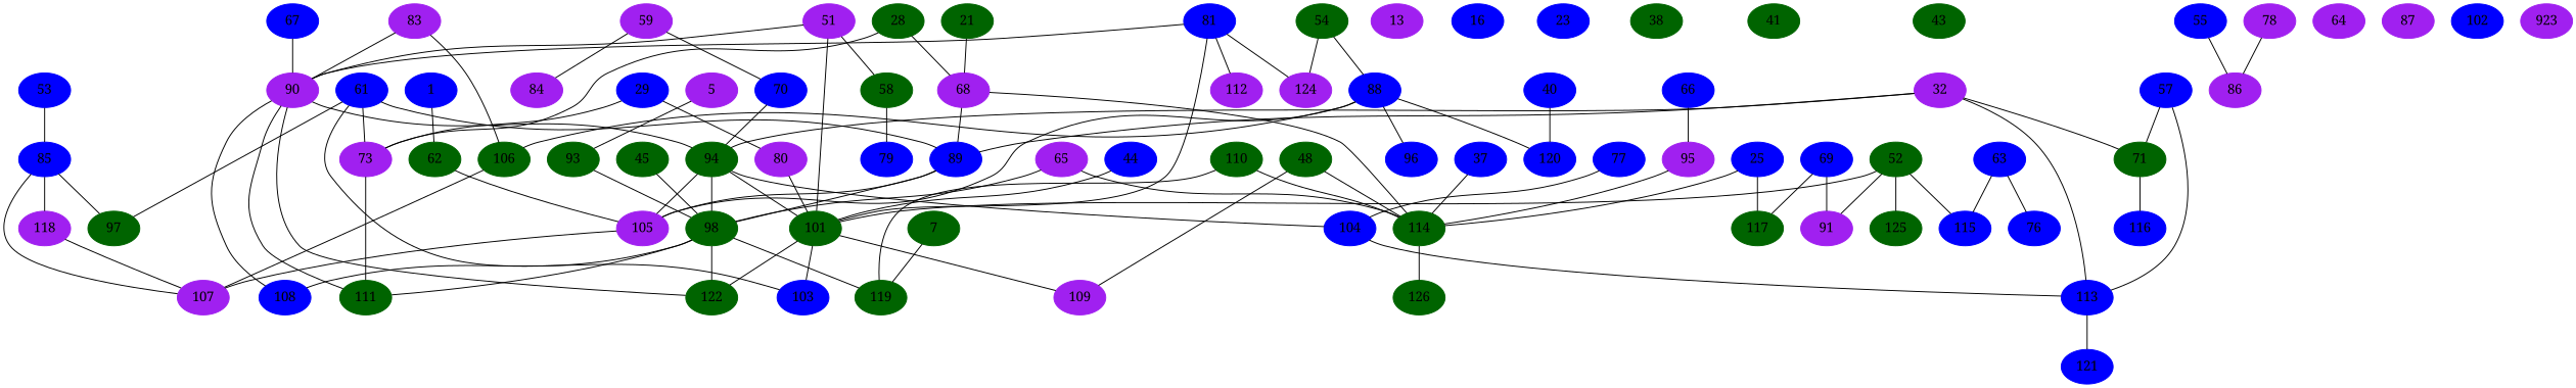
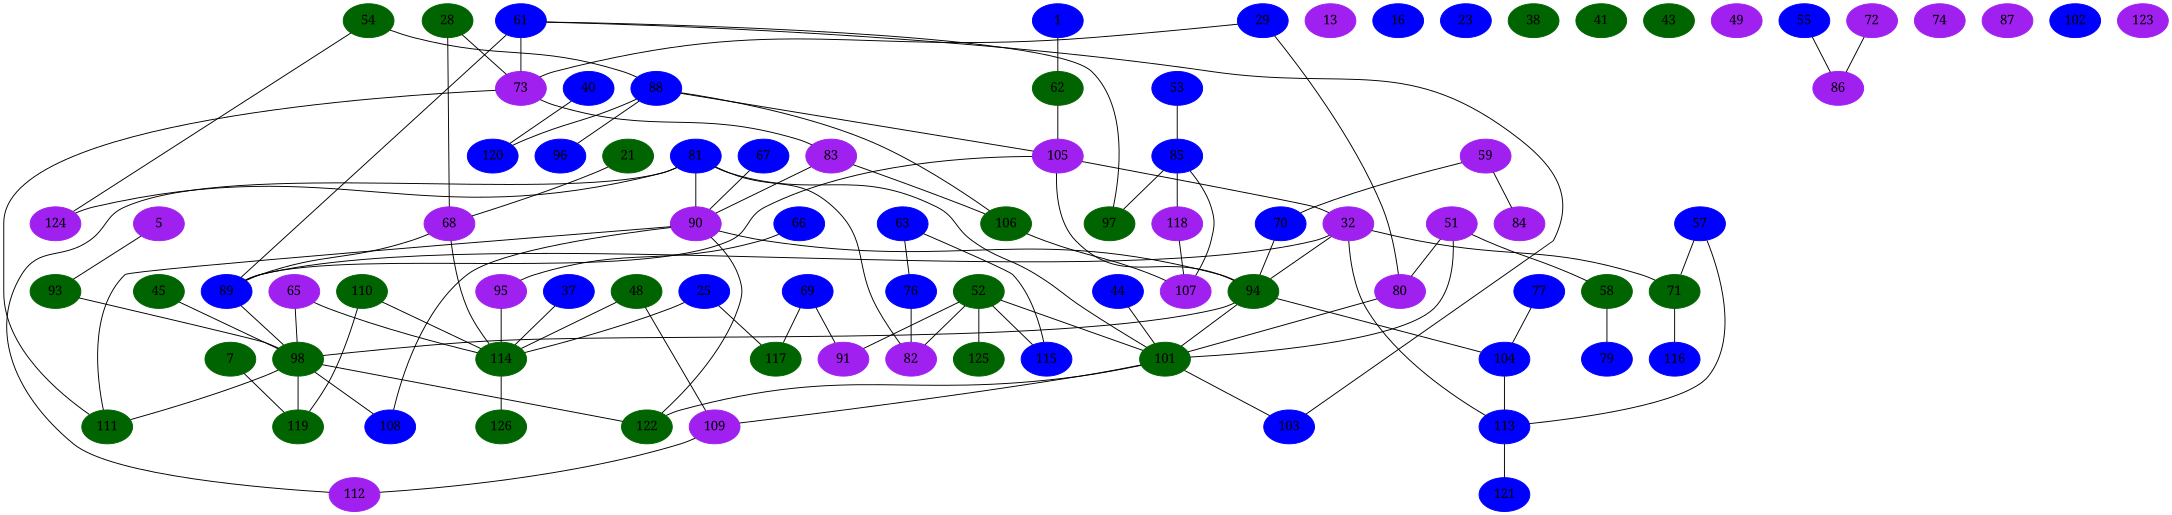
  graph {
    fontname="Noto Serif"
    node [color=blue fontname="Noto Serif" style=filled]
    edge [fontname="Noto Serif"]
    62 [color=darkgreen]
    1
    105 [color=purple super="+15+72"]
    5 [color=purple super="+2"]
    93 [color=darkgreen]
    68 [color=purple super="+17"]
    114 [color=darkgreen super="+18+20"]
    89 [super="+39"]
    98 [color=darkgreen super="+33+64"]
    119 [color=darkgreen super="+50"]
    7 [color=darkgreen]
    13 [color=purple]
    16
    21 [color=darkgreen]
    23
    126 [color=darkgreen]
    25
    117 [color=darkgreen]
    28 [color=darkgreen]
    73 [color=purple super="+30"]
    83 [color=purple]
    111 [color=darkgreen super="+26"]
    29
    80 [color=purple]
    101 [color=darkgreen super="+19+99+60+100"]
    32 [color=purple super="+10"]
    71 [color=darkgreen]
    94 [color=darkgreen super="+3+24+92+56"]
    113
    116
    104 [super="+42"]
    107 [color=purple]
    121
    37
    38 [color=darkgreen]
    40
    120
    41 [color=darkgreen]
    43 [color=darkgreen]
    109 [color=purple super="+36"]
    103
    122 [color=darkgreen]
    44
    108
    45 [color=darkgreen]
    112 [color=purple]
    48 [color=darkgreen]
+   49 [color=purple]
    51 [color=purple]
    58 [color=darkgreen]
    90 [color=purple super="+75"]
    79
    52 [color=darkgreen super="+27"]
+   82 [color=purple super="+8+11+46"]
    91 [color=purple]
    115
    125 [color=darkgreen]
    53
    85
    97 [color=darkgreen]
    118 [color=purple]
    88 [super="+4"]
    106 [color=darkgreen]
    96
    54 [color=darkgreen]
    124 [color=purple]
    86 [color=purple]
    55
    57
    59 [color=purple]
    70
    84 [color=purple]
    61
    63 [super="+47"]
    76
    65 [color=purple]
    95 [color=purple]
    66
    67
    69
-   74 [color=purple label=64]
+   74 [color=purple]
    77
-   78 [color=purple]
+   78 [color=purple label=72]
    81
    87 [color=purple]
    102
    110 [color=darkgreen]
-   123 [color=purple label=923]
+   123 [color=purple]
    62 -- 105
    1 -- 62
-   105 -- 107 [weight=2]
+   105 -- 32 [weight=2]
    5 -- 93
    93 -- 98
    68 -- 114
    68 -- 89
    114 -- 126
    89 -- 105
    89 -- 98
    98 -- 119
    98 -- 111
    98 -- 122
    98 -- 108
    7 -- 119
    21 -- 68
    25 -- 114
    25 -- 117
    28 -- 68
    28 -- 73
+   73 -- 83
    73 -- 111
    83 -- 90
    83 -- 106
    29 -- 73
    29 -- 80
    80 -- 101
    101 -- 109
    101 -- 103
    101 -- 122
    32 -- 89
    32 -- 71
    32 -- 94
    32 -- 113
    71 -- 116
    94 -- 105 [weight=3]
    94 -- 98 [weight=2]
    94 -- 101 [weight=2]
    94 -- 104
    113 -- 121
    104 -- 113
    37 -- 114
    40 -- 120
+   109 -- 112
    44 -- 101
    45 -- 98
    48 -- 114
    48 -- 109
    51 -- 101
    51 -- 58
-   51 -- 90
+   51 -- 80
    58 -- 79
    90 -- 111
    90 -- 94 [weight=2]
    90 -- 122
    90 -- 108
    52 -- 101
+   52 -- 82
    52 -- 91
    52 -- 115
    52 -- 125
    53 -- 85
    85 -- 107
    85 -- 97
    85 -- 118
    118 -- 107
    88 -- 105
    88 -- 120
    88 -- 106
    88 -- 96
    106 -- 107
    54 -- 88
    54 -- 124
    55 -- 86
    57 -- 71
    57 -- 113
    59 -- 70
    59 -- 84
    70 -- 94
    61 -- 89
    61 -- 73 [weight=2]
    61 -- 103
    61 -- 97
    63 -- 115
    63 -- 76
+   76 -- 82
    65 -- 114
    65 -- 98
    95 -- 114
    66 -- 95
    67 -- 90
    69 -- 117
    69 -- 91
    77 -- 104
    78 -- 86
    81 -- 101
    81 -- 112
    81 -- 90
+   81 -- 82
    81 -- 124
    110 -- 114
    110 -- 119
  }
